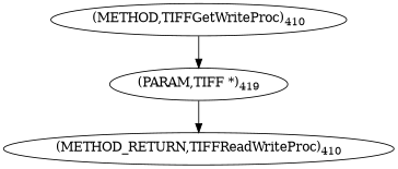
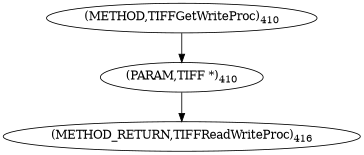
  digraph {
    n1 [label=<(METHOD,TIFFGetWriteProc)<SUB>410</SUB>>]
-   n2 [label=<(PARAM,TIFF *)<SUB>419</SUB>>]
-   n3 [label=<(METHOD_RETURN,TIFFReadWriteProc)<SUB>410</SUB>>]
+   n2 [label=<(PARAM,TIFF *)<SUB>410</SUB>>]
+   n3 [label=<(METHOD_RETURN,TIFFReadWriteProc)<SUB>416</SUB>>]
    n1 -> n2
    n2 -> n3
  }
